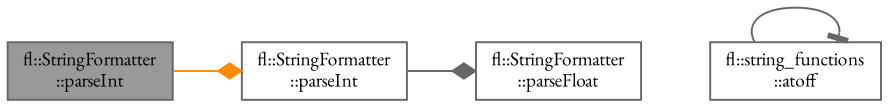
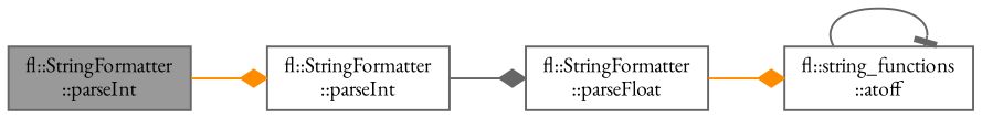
  digraph {
    rankdir=LR
    fontname="EB Garamond"
    node [color=grey40 fillcolor=white fontname="EB Garamond" fontsize=10 shape=box style=filled]
    edge [color=darkorange fontname="EB Garamond" fontsize=10 labelfontname=Helvetica labelfontsize=10 style=solid arrowhead=diamond]
    n1 [color=gray40 fillcolor=grey60 fontcolor=black height=0.2 label="fl::StringFormatter\l::parseInt" width=0.4]
    n2 [height=0.2 label="fl::StringFormatter\l::parseInt" width=0.4]
    n3 [height=0.2 label="fl::StringFormatter\l::parseFloat" width=0.4]
    n4 [height=0.2 label="fl::string_functions\l::atoff" width=0.4]
    n1 -> n2
    n2 -> n3 [color=gray40]
+   n3 -> n4
    n4 -> n4 [color=gray40 arrowhead=tee]
  }
